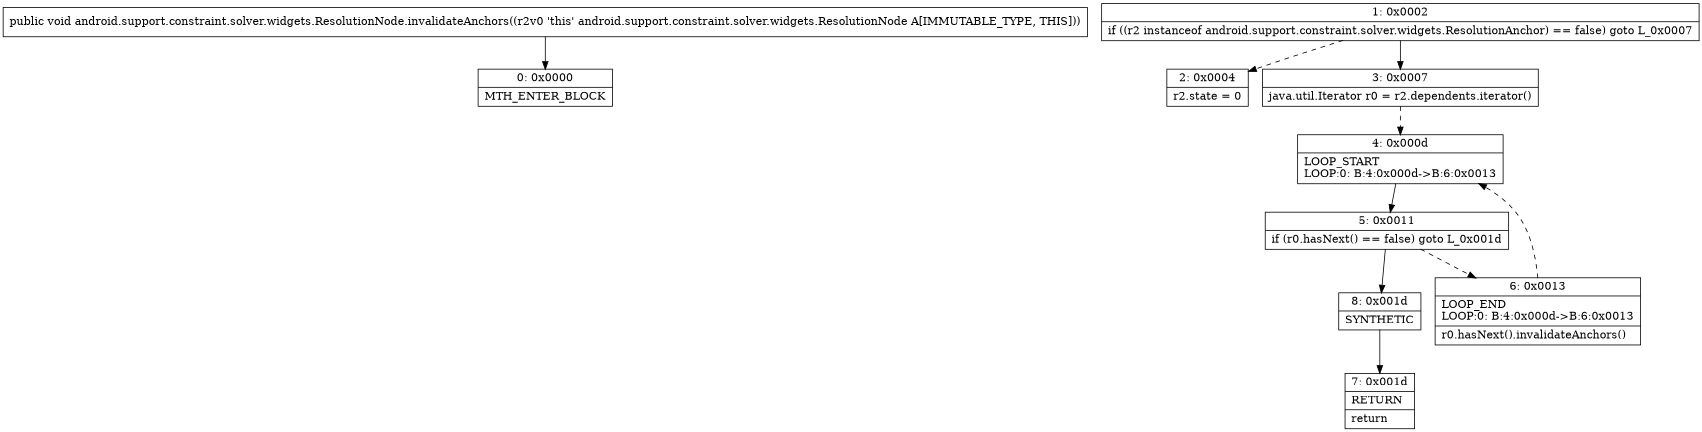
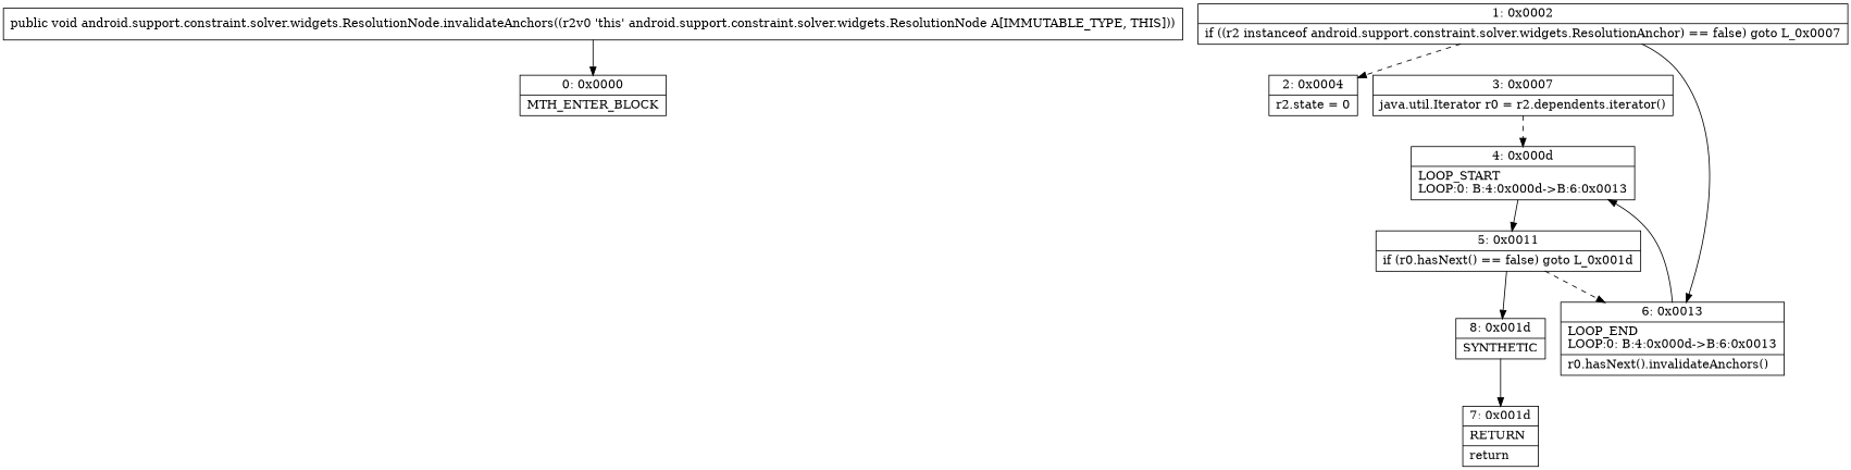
  digraph {
    node [shape=record]
    n1 [label="{0\:\ 0x0000|MTH_ENTER_BLOCK\l}"]
    n2 [label="{1\:\ 0x0002|if ((r2 instanceof android.support.constraint.solver.widgets.ResolutionAnchor) == false) goto L_0x0007\l}"]
    n3 [label="{2\:\ 0x0004|r2.state = 0\l}"]
    n4 [label="{3\:\ 0x0007|java.util.Iterator r0 = r2.dependents.iterator()\l}"]
    n5 [label="{4\:\ 0x000d|LOOP_START\lLOOP:0: B:4:0x000d\-\>B:6:0x0013\l}"]
    n6 [label="{5\:\ 0x0011|if (r0.hasNext() == false) goto L_0x001d\l}"]
    n7 [label="{6\:\ 0x0013|LOOP_END\lLOOP:0: B:4:0x000d\-\>B:6:0x0013\l|r0.hasNext().invalidateAnchors()\l}"]
    n8 [label="{8\:\ 0x001d|SYNTHETIC\l}"]
    n9 [label="{7\:\ 0x001d|RETURN\l|return\l}"]
    n10 [label="{public void android.support.constraint.solver.widgets.ResolutionNode.invalidateAnchors((r2v0 'this' android.support.constraint.solver.widgets.ResolutionNode A[IMMUTABLE_TYPE, THIS])) }"]
    n2 -> n3 [style=dashed]
-   n2 -> n4
+   n2 -> n7
    n4 -> n5 [style=dashed]
    n5 -> n6
    n6 -> n7 [style=dashed]
    n6 -> n8
-   n7 -> n5 [style=dashed]
+   n7 -> n5
    n8 -> n9
    n10 -> n1
  }
